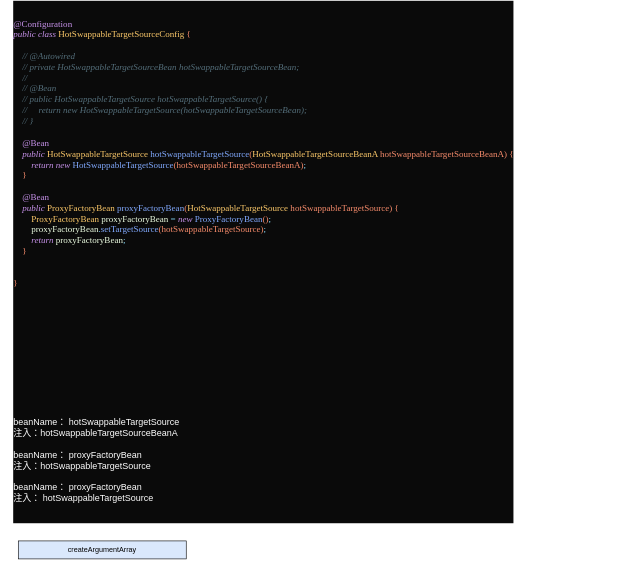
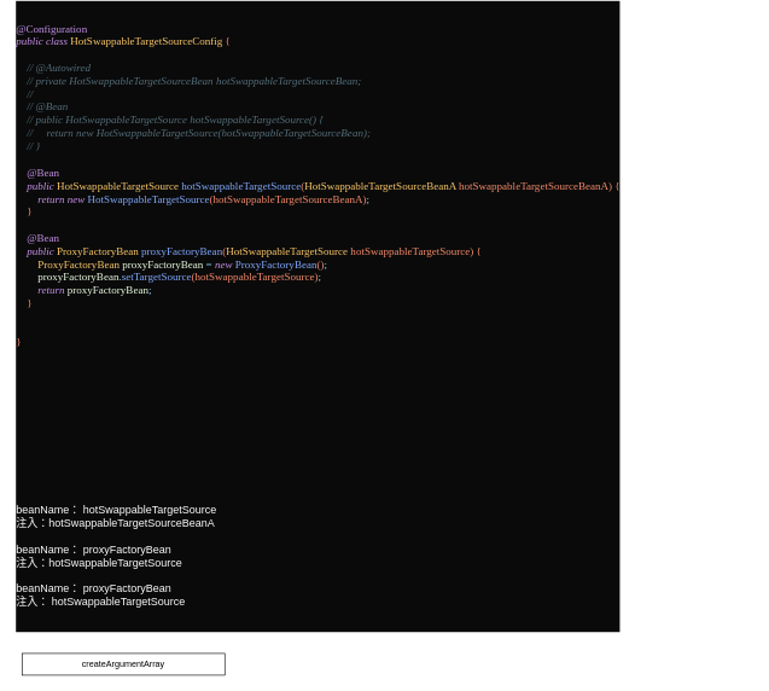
  <mxCell id="0" />
  <mxCell id="1" parent="0" />
  <mxCell id="2" value="&lt;br&gt;&lt;pre style=&quot;color: rgb(195 , 206 , 227) ; font-family: &amp;#34;cccccccc&amp;#34; ; font-size: 11.3pt&quot;&gt;&lt;span style=&quot;color: #c792ea&quot;&gt;@Configuration&lt;br&gt;&lt;/span&gt;&lt;span style=&quot;color: #c792ea ; font-style: italic&quot;&gt;public class &lt;/span&gt;&lt;span style=&quot;color: #ffcb6b&quot;&gt;HotSwappableTargetSourceConfig &lt;/span&gt;&lt;span style=&quot;color: #f78c6c&quot;&gt;{&lt;br&gt;&lt;/span&gt;&lt;span style=&quot;color: #f78c6c&quot;&gt;&lt;br&gt;&lt;/span&gt;&lt;span style=&quot;color: #f78c6c&quot;&gt;    &lt;/span&gt;&lt;span style=&quot;color: #546e7a ; font-style: italic&quot;&gt;// @Autowired&lt;br&gt;&lt;/span&gt;&lt;span style=&quot;color: #546e7a ; font-style: italic&quot;&gt;    // private HotSwappableTargetSourceBean hotSwappableTargetSourceBean;&lt;br&gt;&lt;/span&gt;&lt;span style=&quot;color: #546e7a ; font-style: italic&quot;&gt;    //&lt;br&gt;&lt;/span&gt;&lt;span style=&quot;color: #546e7a ; font-style: italic&quot;&gt;    // @Bean&lt;br&gt;&lt;/span&gt;&lt;span style=&quot;color: #546e7a ; font-style: italic&quot;&gt;    // public HotSwappableTargetSource hotSwappableTargetSource() {&lt;br&gt;&lt;/span&gt;&lt;span style=&quot;color: #546e7a ; font-style: italic&quot;&gt;    //     return new HotSwappableTargetSource(hotSwappableTargetSourceBean);&lt;br&gt;&lt;/span&gt;&lt;span style=&quot;color: #546e7a ; font-style: italic&quot;&gt;    // }&lt;br&gt;&lt;/span&gt;&lt;span style=&quot;color: #546e7a ; font-style: italic&quot;&gt;&lt;br&gt;&lt;/span&gt;&lt;span style=&quot;color: #546e7a ; font-style: italic&quot;&gt;    &lt;/span&gt;&lt;span style=&quot;color: #c792ea&quot;&gt;@Bean&lt;br&gt;&lt;/span&gt;&lt;span style=&quot;color: #c792ea&quot;&gt;    &lt;/span&gt;&lt;span style=&quot;color: #c792ea ; font-style: italic&quot;&gt;public &lt;/span&gt;&lt;span style=&quot;color: #ffcb6b&quot;&gt;HotSwappableTargetSource &lt;/span&gt;&lt;span style=&quot;color: #82aaff&quot;&gt;hotSwappableTargetSource&lt;/span&gt;&lt;span style=&quot;color: #f78c6c&quot;&gt;(&lt;/span&gt;&lt;span style=&quot;color: #ffcb6b&quot;&gt;HotSwappableTargetSourceBeanA &lt;/span&gt;&lt;span style=&quot;color: #f78c6c&quot;&gt;hotSwappableTargetSourceBeanA) {&lt;br&gt;&lt;/span&gt;&lt;span style=&quot;color: #f78c6c&quot;&gt;        &lt;/span&gt;&lt;span style=&quot;color: #c792ea ; font-style: italic&quot;&gt;return new &lt;/span&gt;&lt;span style=&quot;color: #82aaff&quot;&gt;HotSwappableTargetSource&lt;/span&gt;&lt;span style=&quot;color: #f78c6c&quot;&gt;(hotSwappableTargetSourceBeanA)&lt;/span&gt;&lt;span style=&quot;color: #89ddff&quot;&gt;;&lt;br&gt;&lt;/span&gt;&lt;span style=&quot;color: #89ddff&quot;&gt;    &lt;/span&gt;&lt;span style=&quot;color: #f78c6c&quot;&gt;}&lt;br&gt;&lt;/span&gt;&lt;span style=&quot;color: #f78c6c&quot;&gt;&lt;br&gt;&lt;/span&gt;&lt;span style=&quot;color: #f78c6c&quot;&gt;    &lt;/span&gt;&lt;span style=&quot;color: #c792ea&quot;&gt;@Bean&lt;br&gt;&lt;/span&gt;&lt;span style=&quot;color: #c792ea&quot;&gt;    &lt;/span&gt;&lt;span style=&quot;color: #c792ea ; font-style: italic&quot;&gt;public &lt;/span&gt;&lt;span style=&quot;color: #ffcb6b&quot;&gt;ProxyFactoryBean &lt;/span&gt;&lt;span style=&quot;color: #82aaff&quot;&gt;proxyFactoryBean&lt;/span&gt;&lt;span style=&quot;color: #f78c6c&quot;&gt;(&lt;/span&gt;&lt;span style=&quot;color: #ffcb6b&quot;&gt;HotSwappableTargetSource &lt;/span&gt;&lt;span style=&quot;color: #f78c6c&quot;&gt;hotSwappableTargetSource) {&lt;br&gt;&lt;/span&gt;&lt;span style=&quot;color: #f78c6c&quot;&gt;        &lt;/span&gt;&lt;span style=&quot;color: #ffcb6b&quot;&gt;ProxyFactoryBean &lt;/span&gt;&lt;span style=&quot;color: #eeffe3&quot;&gt;proxyFactoryBean &lt;/span&gt;&lt;span style=&quot;color: #89ddff&quot;&gt;= &lt;/span&gt;&lt;span style=&quot;color: #c792ea ; font-style: italic&quot;&gt;new &lt;/span&gt;&lt;span style=&quot;color: #82aaff&quot;&gt;ProxyFactoryBean&lt;/span&gt;&lt;span style=&quot;color: #f78c6c&quot;&gt;()&lt;/span&gt;&lt;span style=&quot;color: #89ddff&quot;&gt;;&lt;br&gt;&lt;/span&gt;&lt;span style=&quot;color: #89ddff&quot;&gt;        &lt;/span&gt;&lt;span style=&quot;color: #eeffe3&quot;&gt;proxyFactoryBean&lt;/span&gt;&lt;span style=&quot;color: #89ddff&quot;&gt;.&lt;/span&gt;&lt;span style=&quot;color: #82aaff&quot;&gt;setTargetSource&lt;/span&gt;&lt;span style=&quot;color: #f78c6c&quot;&gt;(hotSwappableTargetSource)&lt;/span&gt;&lt;span style=&quot;color: #89ddff&quot;&gt;;&lt;br&gt;&lt;/span&gt;&lt;span style=&quot;color: #89ddff&quot;&gt;        &lt;/span&gt;&lt;span style=&quot;color: #c792ea ; font-style: italic&quot;&gt;return &lt;/span&gt;&lt;span style=&quot;color: #eeffe3&quot;&gt;proxyFactoryBean&lt;/span&gt;&lt;span style=&quot;color: #89ddff&quot;&gt;;&lt;br&gt;&lt;/span&gt;&lt;span style=&quot;color: #89ddff&quot;&gt;    &lt;/span&gt;&lt;span style=&quot;color: #f78c6c&quot;&gt;}&lt;br&gt;&lt;/span&gt;&lt;span style=&quot;color: #f78c6c&quot;&gt;&lt;br&gt;&lt;/span&gt;&lt;span style=&quot;color: #f78c6c&quot;&gt;&lt;br&gt;&lt;/span&gt;&lt;span style=&quot;color: #f78c6c&quot;&gt;}&lt;/span&gt;&lt;/pre&gt;&lt;pre style=&quot;color: rgb(195 , 206 , 227) ; font-family: &amp;#34;cccccccc&amp;#34; ; font-size: 11.3pt&quot;&gt;&lt;span style=&quot;color: #f78c6c&quot;&gt;&lt;br&gt;&lt;/span&gt;&lt;/pre&gt;&lt;pre style=&quot;color: rgb(195 , 206 , 227) ; font-family: &amp;#34;cccccccc&amp;#34; ; font-size: 11.3pt&quot;&gt;&lt;span style=&quot;color: #f78c6c&quot;&gt;&lt;br&gt;&lt;/span&gt;&lt;/pre&gt;&lt;pre style=&quot;color: rgb(195 , 206 , 227) ; font-family: &amp;#34;cccccccc&amp;#34; ; font-size: 11.3pt&quot;&gt;&lt;span style=&quot;color: #f78c6c&quot;&gt;&lt;br&gt;&lt;/span&gt;&lt;/pre&gt;&lt;pre style=&quot;color: rgb(195 , 206 , 227) ; font-family: &amp;#34;cccccccc&amp;#34; ; font-size: 11.3pt&quot;&gt;&lt;span style=&quot;color: #f78c6c&quot;&gt;&lt;br&gt;&lt;/span&gt;&lt;/pre&gt;&lt;pre style=&quot;color: rgb(195 , 206 , 227) ; font-family: &amp;#34;cccccccc&amp;#34; ; font-size: 11.3pt&quot;&gt;&lt;span style=&quot;color: #f78c6c&quot;&gt;&lt;br&gt;&lt;/span&gt;&lt;/pre&gt;&lt;pre style=&quot;color: rgb(195 , 206 , 227) ; font-family: &amp;#34;cccccccc&amp;#34; ; font-size: 11.3pt&quot;&gt;&lt;span style=&quot;color: #f78c6c&quot;&gt;&lt;br&gt;&lt;/span&gt;&lt;/pre&gt;&lt;pre style=&quot;font-family: &amp;#34;cccccccc&amp;#34; ; font-size: 11.3pt&quot;&gt;&lt;div style=&quot;font-family: &amp;#34;helvetica&amp;#34; ; font-size: 15px&quot;&gt;&lt;font color=&quot;#ffffff&quot;&gt;beanName： hotSwappableTargetSource&lt;/font&gt;&lt;/div&gt;&lt;div style=&quot;font-family: &amp;#34;helvetica&amp;#34; ; font-size: 15px&quot;&gt;&lt;font color=&quot;#ffffff&quot;&gt;注入：hotSwappableTargetSourceBeanA&lt;/font&gt;&lt;/div&gt;&lt;div style=&quot;font-family: &amp;#34;helvetica&amp;#34; ; font-size: 15px&quot;&gt;&lt;font color=&quot;#ffffff&quot;&gt;&lt;br&gt;&lt;/font&gt;&lt;/div&gt;&lt;div style=&quot;font-family: &amp;#34;helvetica&amp;#34; ; font-size: 15px&quot;&gt;&lt;font color=&quot;#ffffff&quot;&gt;beanName： proxyFactoryBean&lt;/font&gt;&lt;/div&gt;&lt;div style=&quot;font-family: &amp;#34;helvetica&amp;#34; ; font-size: 15px&quot;&gt;&lt;font color=&quot;#ffffff&quot;&gt;注入：hotSwappableTargetSource&lt;/font&gt;&lt;/div&gt;&lt;div style=&quot;font-family: &amp;#34;helvetica&amp;#34; ; font-size: 15px&quot;&gt;&lt;font color=&quot;#ffffff&quot;&gt;&lt;br&gt;&lt;/font&gt;&lt;/div&gt;&lt;div style=&quot;font-family: &amp;#34;helvetica&amp;#34; ; font-size: 15px&quot;&gt;&lt;font color=&quot;#ffffff&quot;&gt;beanName： proxyFactoryBean&lt;/font&gt;&lt;/div&gt;&lt;div style=&quot;font-family: &amp;#34;helvetica&amp;#34; ; font-size: 15px&quot;&gt;&lt;font color=&quot;#ffffff&quot;&gt;注入： hotSwappableTargetSource&lt;/font&gt;&lt;/div&gt;&lt;span style=&quot;color: rgb(247 , 140 , 108)&quot;&gt;&lt;br&gt;&lt;/span&gt;&lt;/pre&gt;" style="text;html=1;strokeColor=none;fillColor=none;align=left;verticalAlign=middle;whiteSpace=wrap;rounded=0;labelBackgroundColor=#0A0A0A;labelBorderColor=none;" vertex="1" parent="1"><mxGeometry x="20" y="20" width="1020" height="510" as="geometry" /></mxCell>
  <mxCell id="3" value="&lt;div style=&quot;background-color: rgb(248 , 249 , 250)&quot;&gt;&lt;br&gt;&lt;/div&gt;" style="text;html=1;strokeColor=none;fillColor=none;align=left;verticalAlign=middle;whiteSpace=wrap;rounded=0;labelBackgroundColor=#0A0A0A;" vertex="1" parent="1"><mxGeometry x="690" y="390" width="260" height="150" as="geometry" /></mxCell>
- <mxCell id="4" value="createArgumentArray" style="rounded=0;whiteSpace=wrap;html=1;labelBackgroundColor=none;align=center;fillColor=#dae8fc;" vertex="1" parent="1"><mxGeometry x="30" y="740" width="280" height="30" as="geometry" /></mxCell>
+ <mxCell id="4" value="createArgumentArray" style="rounded=0;whiteSpace=wrap;html=1;labelBackgroundColor=none;align=center;" vertex="1" parent="1"><mxGeometry x="30" y="740" width="280" height="30" as="geometry" /></mxCell>
